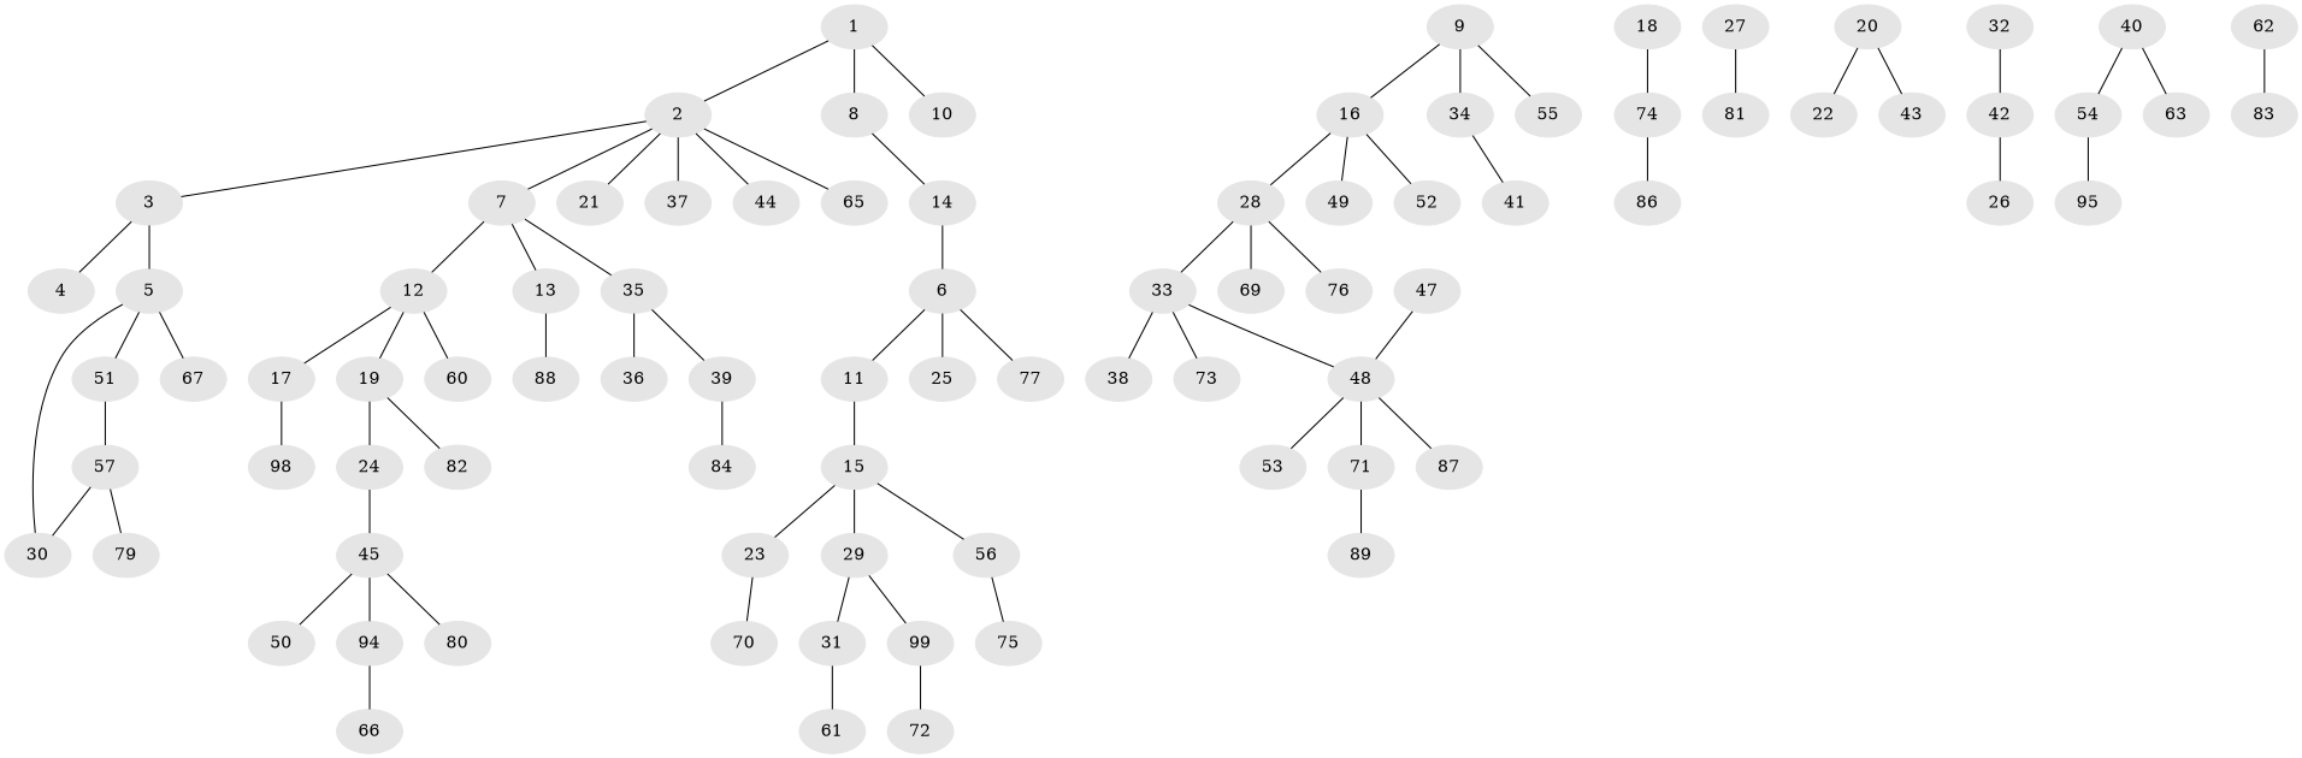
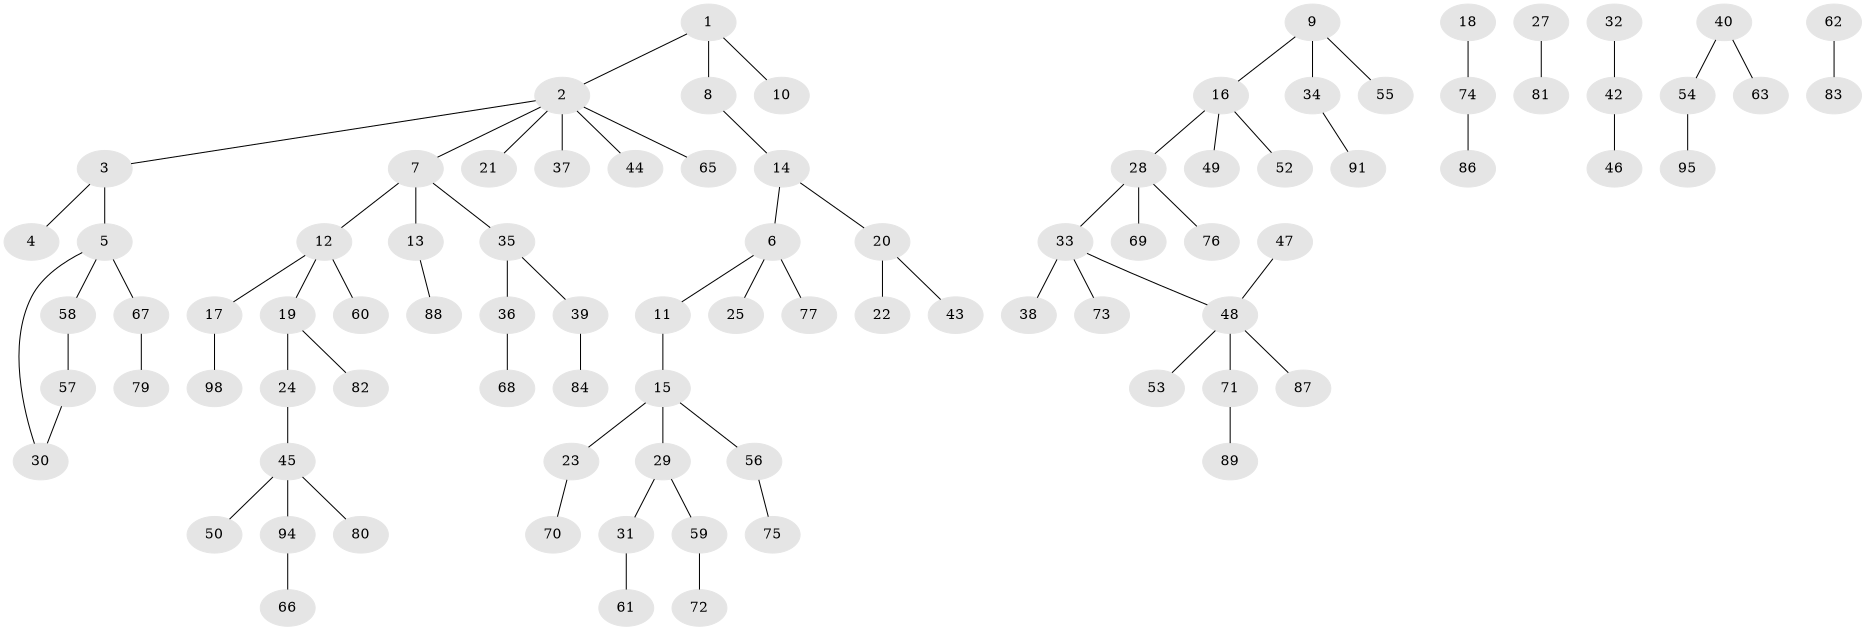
  graph {
    node [color=gray90 style=filled]
    1
    2
    8
    10
    3
    7
    21
    37
    44
    65
    6
    11
    25
    77
    14
    4
    5
    12
    13
    35
    9
    16
    34
    55
    18
    74
    30
-   51
+   51 [label=58]
    67
    57
    15
    17
    19
    60
    88
    27
    81
    36
    39
    20
    28
    49
    52
-   41
+   41 [label=91]
    23
    29
    56
    n48 [label=98]
    24
    82
    22
    43
    70
    31
-   59 [label=99]
+   59
    75
    33
    69
    76
    32
    42
    86
    45
    40
    54
    63
    50
    n68 [label=94]
    80
    38
    73
    48
    61
    72
-   46 [label=26]
+   46
    47
+   68
    84
    n79 [label=95]
    66
    53
    71
    87
    89
    79
    62
    83
    1 -- 2
    1 -- 8
    1 -- 10
    2 -- 3
    2 -- 7
    2 -- 21
    2 -- 37
    2 -- 44
    2 -- 65
    8 -- 14
    3 -- 4
    3 -- 5
    7 -- 12
    7 -- 13
    7 -- 35
    6 -- 11
    6 -- 25
    6 -- 77
    11 -- 15
    14 -- 6
+   14 -- 20
    5 -- 30
    5 -- 51
    5 -- 67
    12 -- 17
    12 -- 19
    12 -- 60
    13 -- 88
    35 -- 36
    35 -- 39
    9 -- 16
    9 -- 34
    9 -- 55
    16 -- 28
    16 -- 49
    16 -- 52
    34 -- 41
    18 -- 74
    74 -- 86
    51 -- 57
    57 -- 30
-   57 -- 79
+   67 -- 79
    15 -- 23
    15 -- 29
    15 -- 56
    17 -- n48
    19 -- 24
    19 -- 82
    27 -- 81
+   36 -- 68
    39 -- 84
    20 -- 22
    20 -- 43
    28 -- 33
    28 -- 69
    28 -- 76
    23 -- 70
    29 -- 31
    29 -- 59
    56 -- 75
    24 -- 45
    31 -- 61
    59 -- 72
    33 -- 38
    33 -- 73
    33 -- 48
    32 -- 42
    42 -- 46
    45 -- 50
    45 -- n68
    45 -- 80
    40 -- 54
    40 -- 63
    54 -- n79
    n68 -- 66
    48 -- 53
    48 -- 71
    48 -- 87
    47 -- 48
    71 -- 89
    62 -- 83
  }
